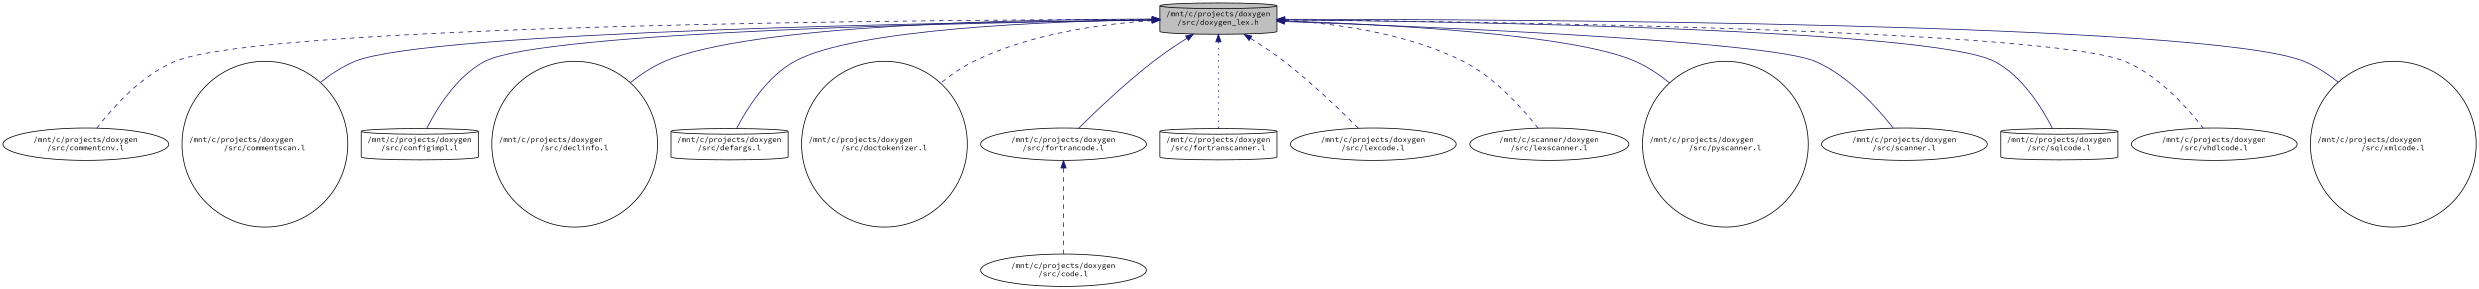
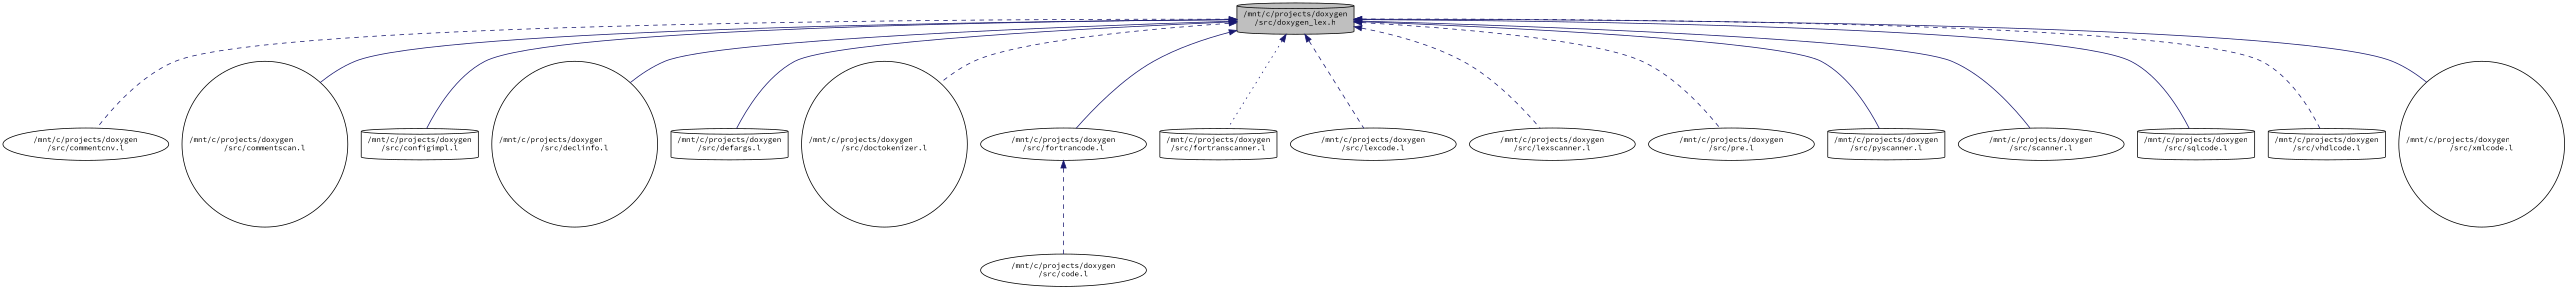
  digraph {
    fontname="Source Code Pro"
    node [color=black fillcolor=white fontname="Source Code Pro" fontsize=10 shape=ellipse style=filled]
    edge [color=midnightblue dir=back fontname="Source Code Pro" fontsize=10 labelfontname=Helvetica labelfontsize=10 style=solid]
    n1 [fillcolor=grey75 fontcolor=black height=0.2 label="/mnt/c/projects/doxygen\l/src/doxygen_lex.h" shape=cylinder width=0.4]
    n2 [height=0.2 label="/mnt/c/projects/doxygen\l/src/commentcnv.l" width=0.4]
    n3 [height=0.2 label="/mnt/c/projects/doxygen\l/src/commentscan.l" shape=circle width=0.4]
    n4 [height=0.2 label="/mnt/c/projects/doxygen\l/src/configimpl.l" shape=cylinder width=0.4]
    n5 [height=0.2 label="/mnt/c/projects/doxygen\l/src/declinfo.l" shape=circle width=0.4]
    n6 [height=0.2 label="/mnt/c/projects/doxygen\l/src/defargs.l" shape=cylinder width=0.4]
    n7 [height=0.2 label="/mnt/c/projects/doxygen\l/src/doctokenizer.l" shape=circle width=0.4]
    n8 [height=0.2 label="/mnt/c/projects/doxygen\l/src/fortrancode.l" width=0.4]
    n9 [height=0.2 label="/mnt/c/projects/doxygen\l/src/fortranscanner.l" shape=cylinder width=0.4]
    n10 [height=0.2 label="/mnt/c/projects/doxygen\l/src/lexcode.l" width=0.4]
-   n11 [height=0.2 label="/mnt/c/scanner/doxygen\l/src/lexscanner.l" width=0.4]
-   n13 [height=0.2 label="/mnt/c/projects/doxygen\l/src/pyscanner.l" shape=circle width=0.4]
+   n11 [height=0.2 label="/mnt/c/projects/doxygen\l/src/lexscanner.l" width=0.4]
+   n12 [height=0.2 label="/mnt/c/projects/doxygen\l/src/pre.l" width=0.4]
+   n13 [height=0.2 label="/mnt/c/projects/doxygen\l/src/pyscanner.l" shape=cylinder width=0.4]
    n14 [height=0.2 label="/mnt/c/projects/doxygen\l/src/scanner.l" width=0.4]
    n15 [height=0.2 label="/mnt/c/projects/doxygen\l/src/sqlcode.l" shape=cylinder width=0.4]
-   n16 [height=0.2 label="/mnt/c/projects/doxygen\l/src/vhdlcode.l" width=0.4]
+   n16 [height=0.2 label="/mnt/c/projects/doxygen\l/src/vhdlcode.l" shape=cylinder width=0.4]
    n17 [height=0.2 label="/mnt/c/projects/doxygen\l/src/xmlcode.l" shape=circle width=0.4]
    n18 [height=0.2 label="/mnt/c/projects/doxygen\l/src/code.l" width=0.4]
    n1 -> n2 [style=dashed]
    n1 -> n3
    n1 -> n4
    n1 -> n5
    n1 -> n6
    n1 -> n7 [style=dashed]
    n1 -> n8
    n1 -> n9 [style=dotted]
    n1 -> n10 [style=dashed]
    n1 -> n11 [style=dashed]
+   n1 -> n12 [style=dashed]
    n1 -> n13
    n1 -> n14
    n1 -> n15
    n1 -> n16 [style=dashed]
    n1 -> n17
    n8 -> n18 [style=dashed]
  }
